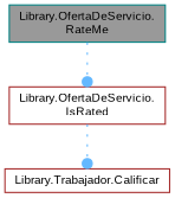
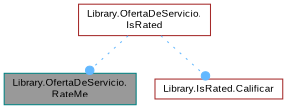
  digraph {
    fontname="Liberation Sans"
    rankdir=TB
    node [color=brown fillcolor=white fontname="Liberation Sans" fontsize=10 shape=box style=filled]
    edge [arrowhead=dot color=steelblue1 fontname="Liberation Sans" fontsize=10 labelfontname=Helvetica labelfontsize=10 style=dotted]
    n1 [color=teal fillcolor=grey60 fontcolor=black height=0.2 label="Library.OfertaDeServicio.\lRateMe" width=0.4]
    n2 [height=0.2 label="Library.OfertaDeServicio.\lIsRated" width=0.4]
-   n3 [height=0.2 label="Library.Trabajador.Calificar" width=0.4]
-   n1 -> n2
+   n3 [height=0.2 label="Library.IsRated.Calificar" width=0.4]
+   n2 -> n1
    n2 -> n3
  }
